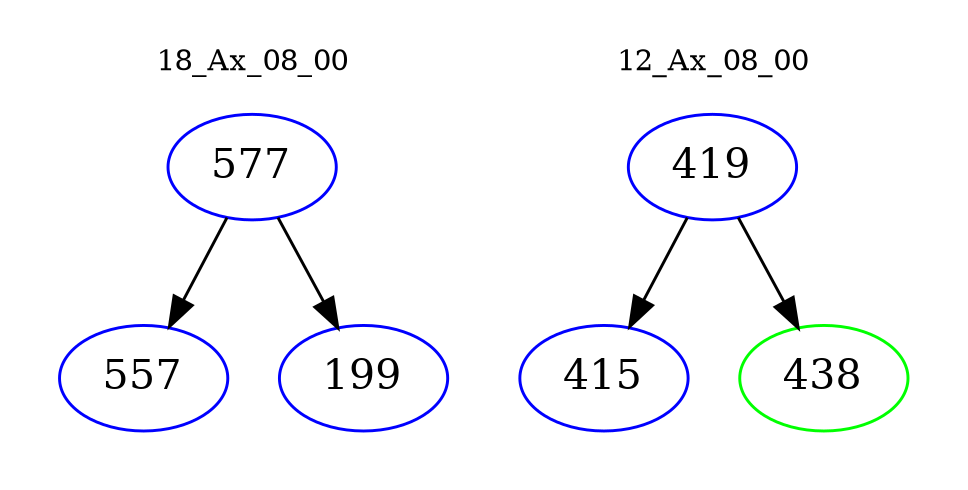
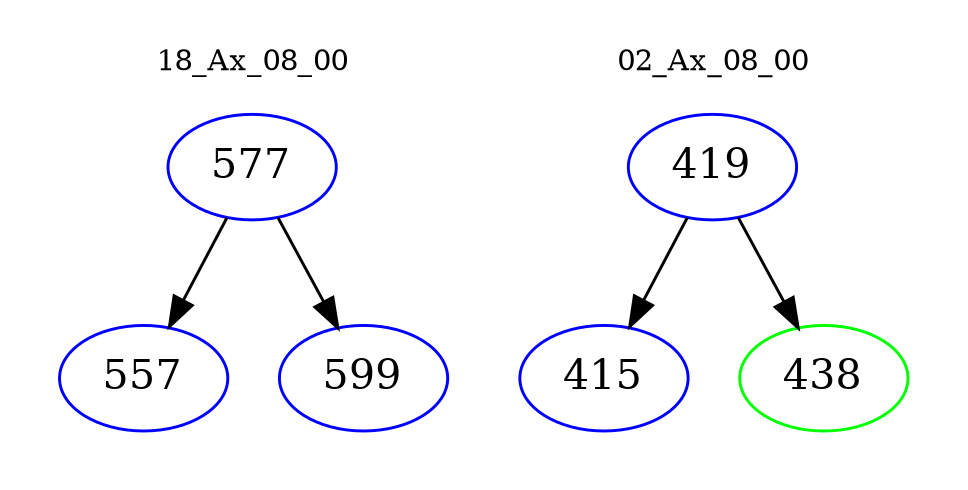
  digraph {
    node [color=blue]
    edge [color=black]
    n1 [label=577]
    n2 [label=557]
-   n3 [label=199]
+   n3 [label=599]
    n4 [label=419]
    n5 [label=415]
    n6 [color=green label=438]
    subgraph cluster_1 {
      color=white
      fontsize=10
      label="18_Ax_08_00"
      n1
      n2
      n3
    }
    subgraph cluster_2 {
      color=white
      fontsize=10
-     label="12_Ax_08_00"
+     label="02_Ax_08_00"
      n4
      n5
      n6
    }
    n1 -> n2
    n1 -> n3
    n4 -> n5
    n4 -> n6
  }
